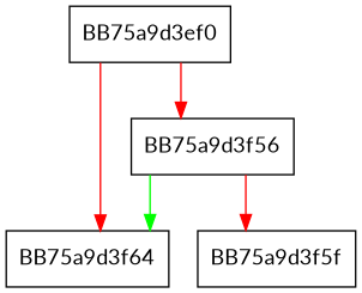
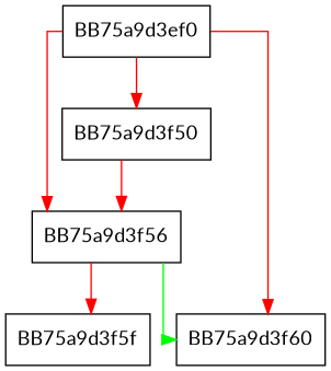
  digraph {
    fontname=Lato
    splines=ortho
    node [fontname=Lato shape=box]
    edge [color=red fontname=Lato]
    BB75a9d3ef0
    BB75a9d3f56
-   BB75a9d3f64
+   BB75a9d3f50
+   BB75a9d3f64 [label=BB75a9d3f60]
    BB75a9d3f5f
    BB75a9d3ef0 -> BB75a9d3f56
+   BB75a9d3ef0 -> BB75a9d3f50
    BB75a9d3ef0 -> BB75a9d3f64
    BB75a9d3f56 -> BB75a9d3f64 [color=green]
    BB75a9d3f56 -> BB75a9d3f5f
+   BB75a9d3f50 -> BB75a9d3f56
  }
